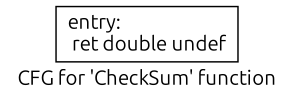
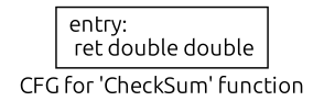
  digraph {
    label="CFG for 'CheckSum' function"
    rankdir=LR
    fontname=Ubuntu
-   n1 [label="{entry:\l  ret double undef\l}" shape=record fontname=Ubuntu]
+   n1 [label="{entry:\l  ret double double\l}" shape=record fontname=Ubuntu]
  }
